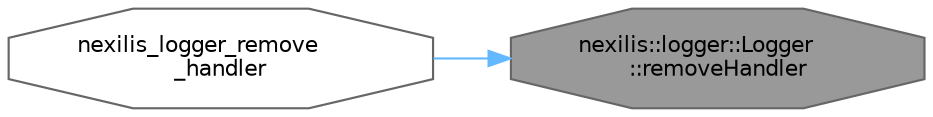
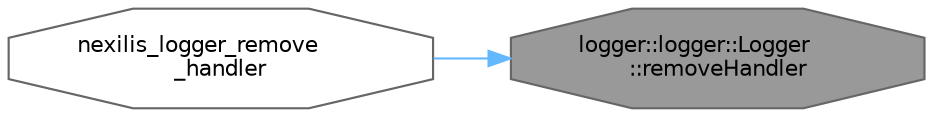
  digraph {
    rankdir=RL
    node [fontname=Helvetica fontsize=10 shape=octagon style=filled]
-   n1 [color=gray40 fillcolor=grey60 fontcolor=black height=0.2 label="nexilis::logger::Logger\l::removeHandler" width=0.4]
+   n1 [color=gray40 fillcolor=grey60 fontcolor=black height=0.2 label="logger::logger::Logger\l::removeHandler" width=0.4]
    n2 [color=grey40 fillcolor=white height=0.2 label="nexilis_logger_remove\l_handler" width=0.4]
    n1 -> n2 [color=steelblue1 dir=back fontname=Helvetica fontsize=10 labelfontname=Helvetica labelfontsize=10 style=solid]
  }
